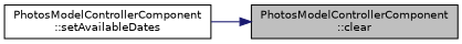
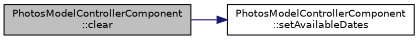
  digraph {
    rankdir=LR
    node [color=black fontname=Helvetica fontsize=10 shape=record style=filled]
    n1 [fillcolor=grey75 fontcolor=black height=0.2 label="PhotosModelControllerComponent\l::clear" width=0.4]
    n2 [fillcolor=white height=0.2 label="PhotosModelControllerComponent\l::setAvailableDates" width=0.4]
-   n2 -> n1 [color=midnightblue fontname=Helvetica fontsize=10 labelfontname=Helvetica labelfontsize=10 style=solid]
+   n1 -> n2 [color=midnightblue fontname=Helvetica fontsize=10 labelfontname=Helvetica labelfontsize=10 style=solid]
  }
